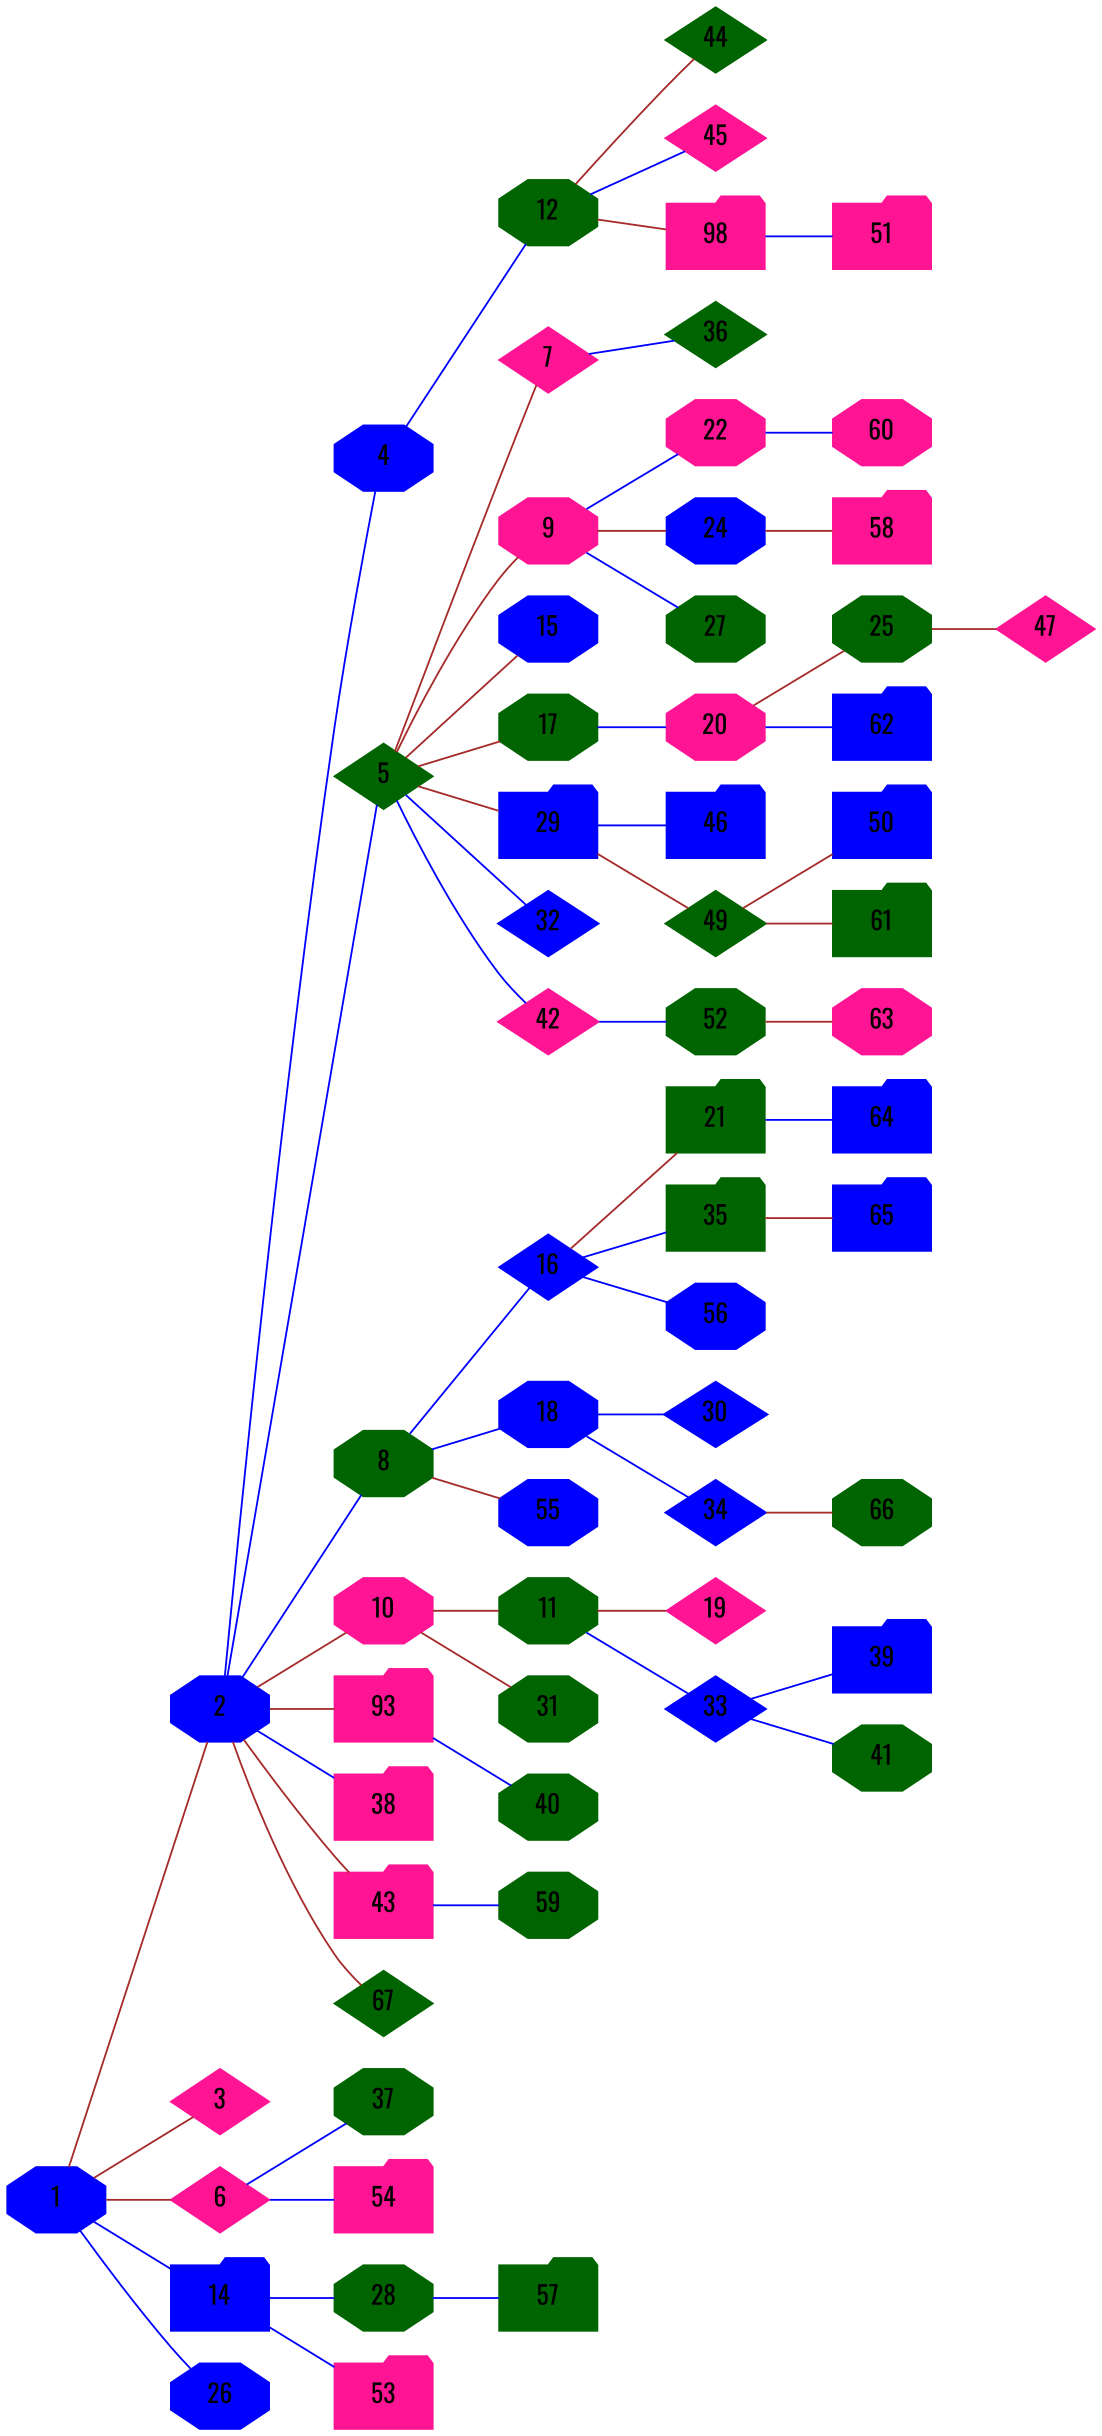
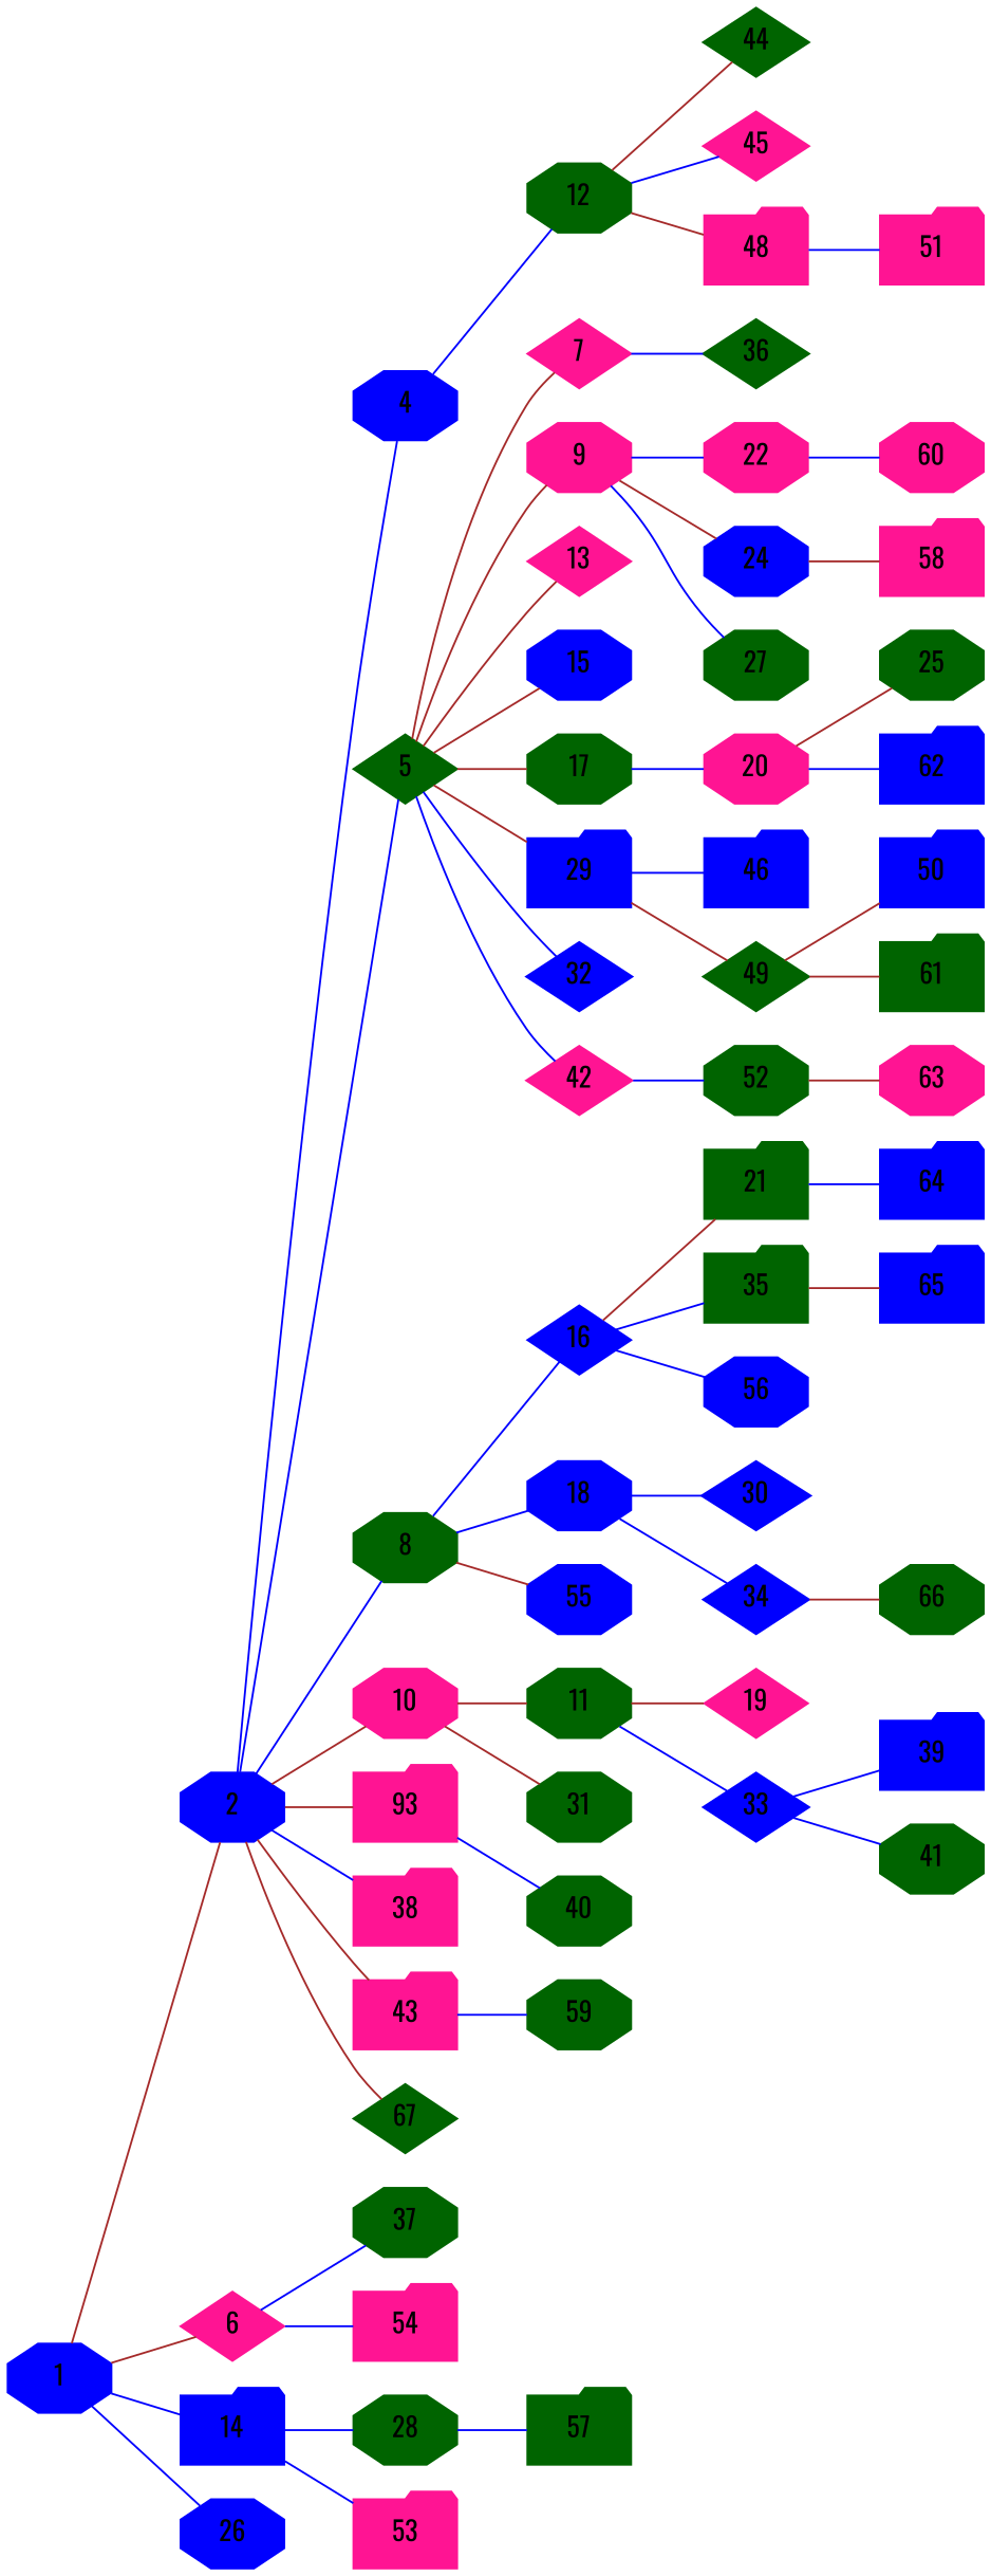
  graph {
    fontname=Oswald
    rankdir=LR
    node [color=darkgreen fontname=Oswald shape=octagon style=filled]
    edge [color=blue fontname=Oswald]
    1 [color=blue]
    2 [color=blue]
-   3 [color=deeppink shape=diamond]
    6 [color=deeppink shape=diamond]
    14 [color=blue shape=folder]
    26 [color=blue]
    4 [color=blue]
    5 [shape=diamond]
    8
    10 [color=deeppink]
    n11 [color=deeppink label=93 shape=folder]
    38 [color=deeppink shape=folder]
    43 [color=deeppink shape=folder]
    67 [shape=diamond]
    37
    54 [color=deeppink shape=folder]
    28
    53 [color=deeppink shape=folder]
    12
    7 [color=deeppink shape=diamond]
    9 [color=deeppink]
+   13 [color=deeppink shape=diamond]
    15 [color=blue]
    17
    29 [color=blue shape=folder]
    32 [color=blue shape=diamond]
    42 [color=deeppink shape=diamond]
    16 [color=blue shape=diamond]
    18 [color=blue]
    55 [color=blue]
    11
    31
    40
    59
    44 [shape=diamond]
    45 [color=deeppink shape=diamond]
-   48 [color=deeppink shape=folder label=98]
+   48 [color=deeppink shape=folder]
    36 [shape=diamond]
    22 [color=deeppink]
    24 [color=blue]
    27
    20 [color=deeppink]
    46 [color=blue shape=folder]
    49 [shape=diamond]
    52
    21 [shape=folder]
    35 [shape=folder]
    56 [color=blue]
    30 [color=blue shape=diamond]
    34 [color=blue shape=diamond]
    60 [color=deeppink]
    58 [color=deeppink shape=folder]
    19 [color=deeppink shape=diamond]
    33 [color=blue shape=diamond]
    39 [color=blue shape=folder]
    41
    51 [color=deeppink shape=folder]
    57 [shape=folder]
    64 [color=blue shape=folder]
    65 [color=blue shape=folder]
    25
    62 [color=blue shape=folder]
    66
-   47 [color=deeppink shape=diamond]
    50 [color=blue shape=folder]
    61 [shape=folder]
    63 [color=deeppink]
    1 -- 2 [color=brown]
-   1 -- 3 [color=brown]
    1 -- 6 [color=brown]
    1 -- 14
    1 -- 26
    2 -- 4
    2 -- 5
    2 -- 8
    2 -- 10 [color=brown]
    2 -- n11 [color=brown]
    2 -- 38
    2 -- 43 [color=brown]
    2 -- 67 [color=brown]
    6 -- 37
    6 -- 54
    14 -- 28
    14 -- 53
    4 -- 12
    5 -- 7 [color=brown]
    5 -- 9 [color=brown]
+   5 -- 13 [color=brown]
    5 -- 15 [color=brown]
    5 -- 17 [color=brown]
    5 -- 29 [color=brown]
    5 -- 32
    5 -- 42
    8 -- 16
    8 -- 18
    8 -- 55 [color=brown]
    10 -- 11 [color=brown]
    10 -- 31 [color=brown]
    n11 -- 40
    43 -- 59
    28 -- 57
    12 -- 44 [color=brown]
    12 -- 45
    12 -- 48 [color=brown]
    7 -- 36
    9 -- 22
    9 -- 24 [color=brown]
    9 -- 27
    17 -- 20
    29 -- 46
    29 -- 49 [color=brown]
    42 -- 52
    16 -- 21 [color=brown]
    16 -- 35
    16 -- 56
    18 -- 30
    18 -- 34
    11 -- 19 [color=brown]
    11 -- 33
    48 -- 51
    22 -- 60
    24 -- 58 [color=brown]
    20 -- 25 [color=brown]
    20 -- 62
    49 -- 50 [color=brown]
    49 -- 61 [color=brown]
    52 -- 63 [color=brown]
    21 -- 64
    35 -- 65 [color=brown]
    34 -- 66 [color=brown]
    33 -- 39
    33 -- 41
-   25 -- 47 [color=brown]
  }
